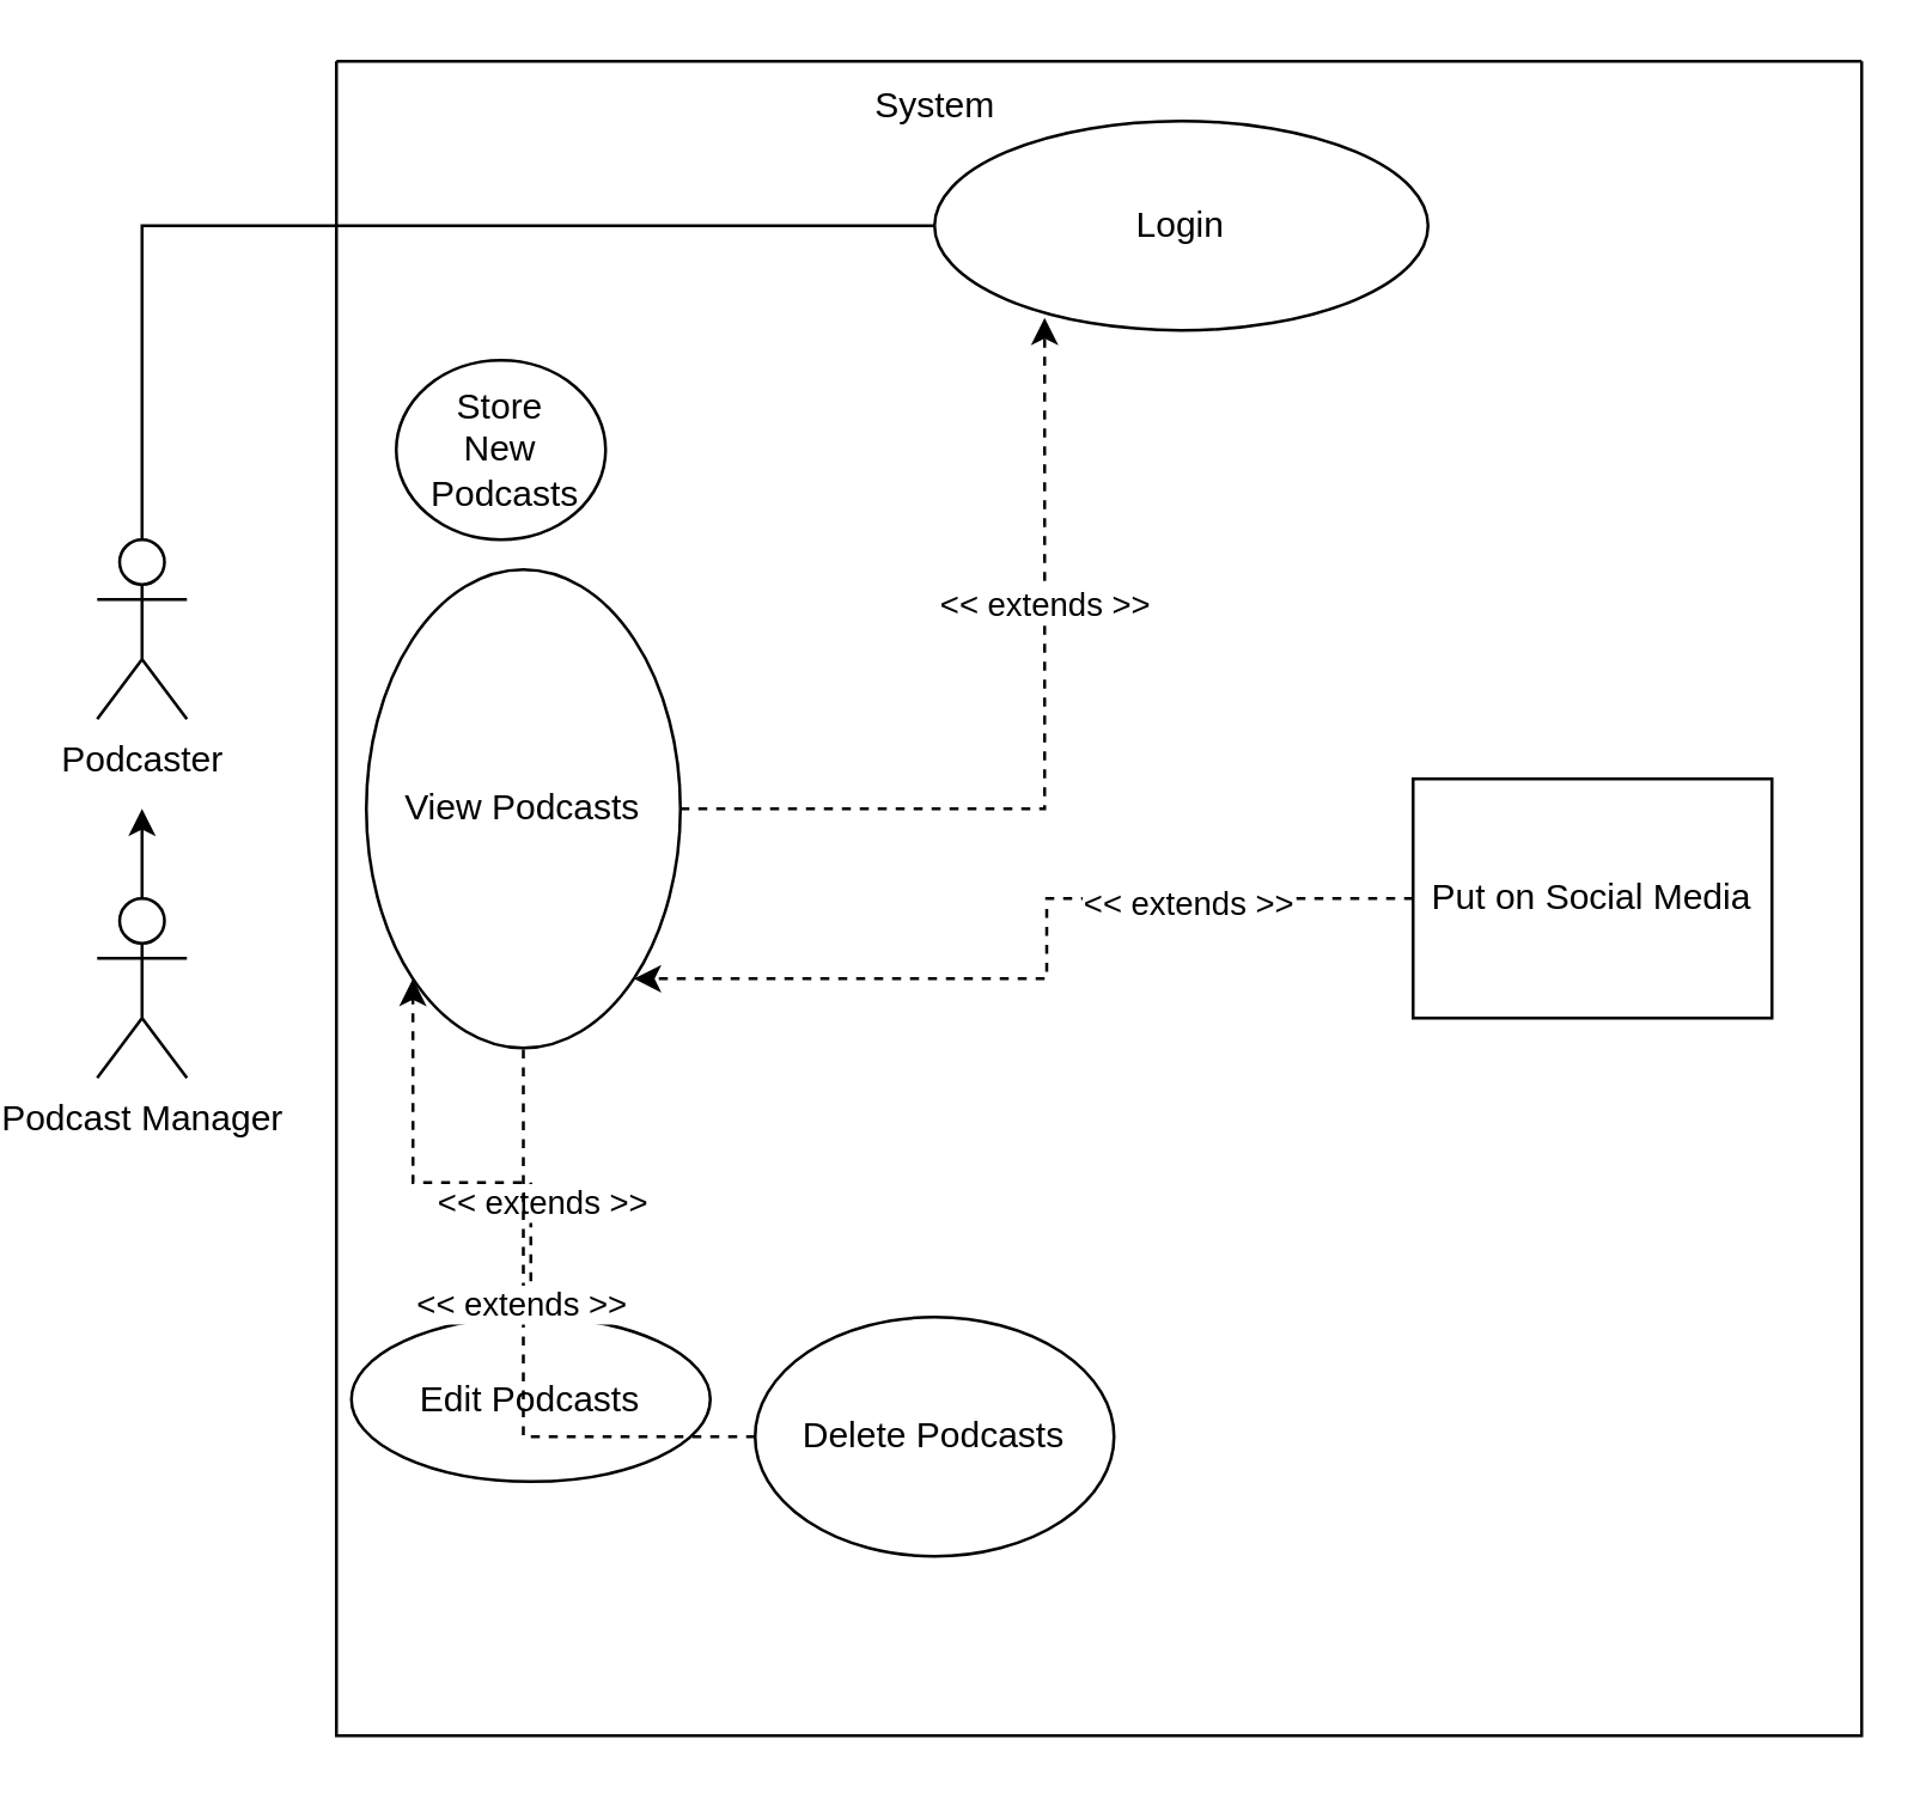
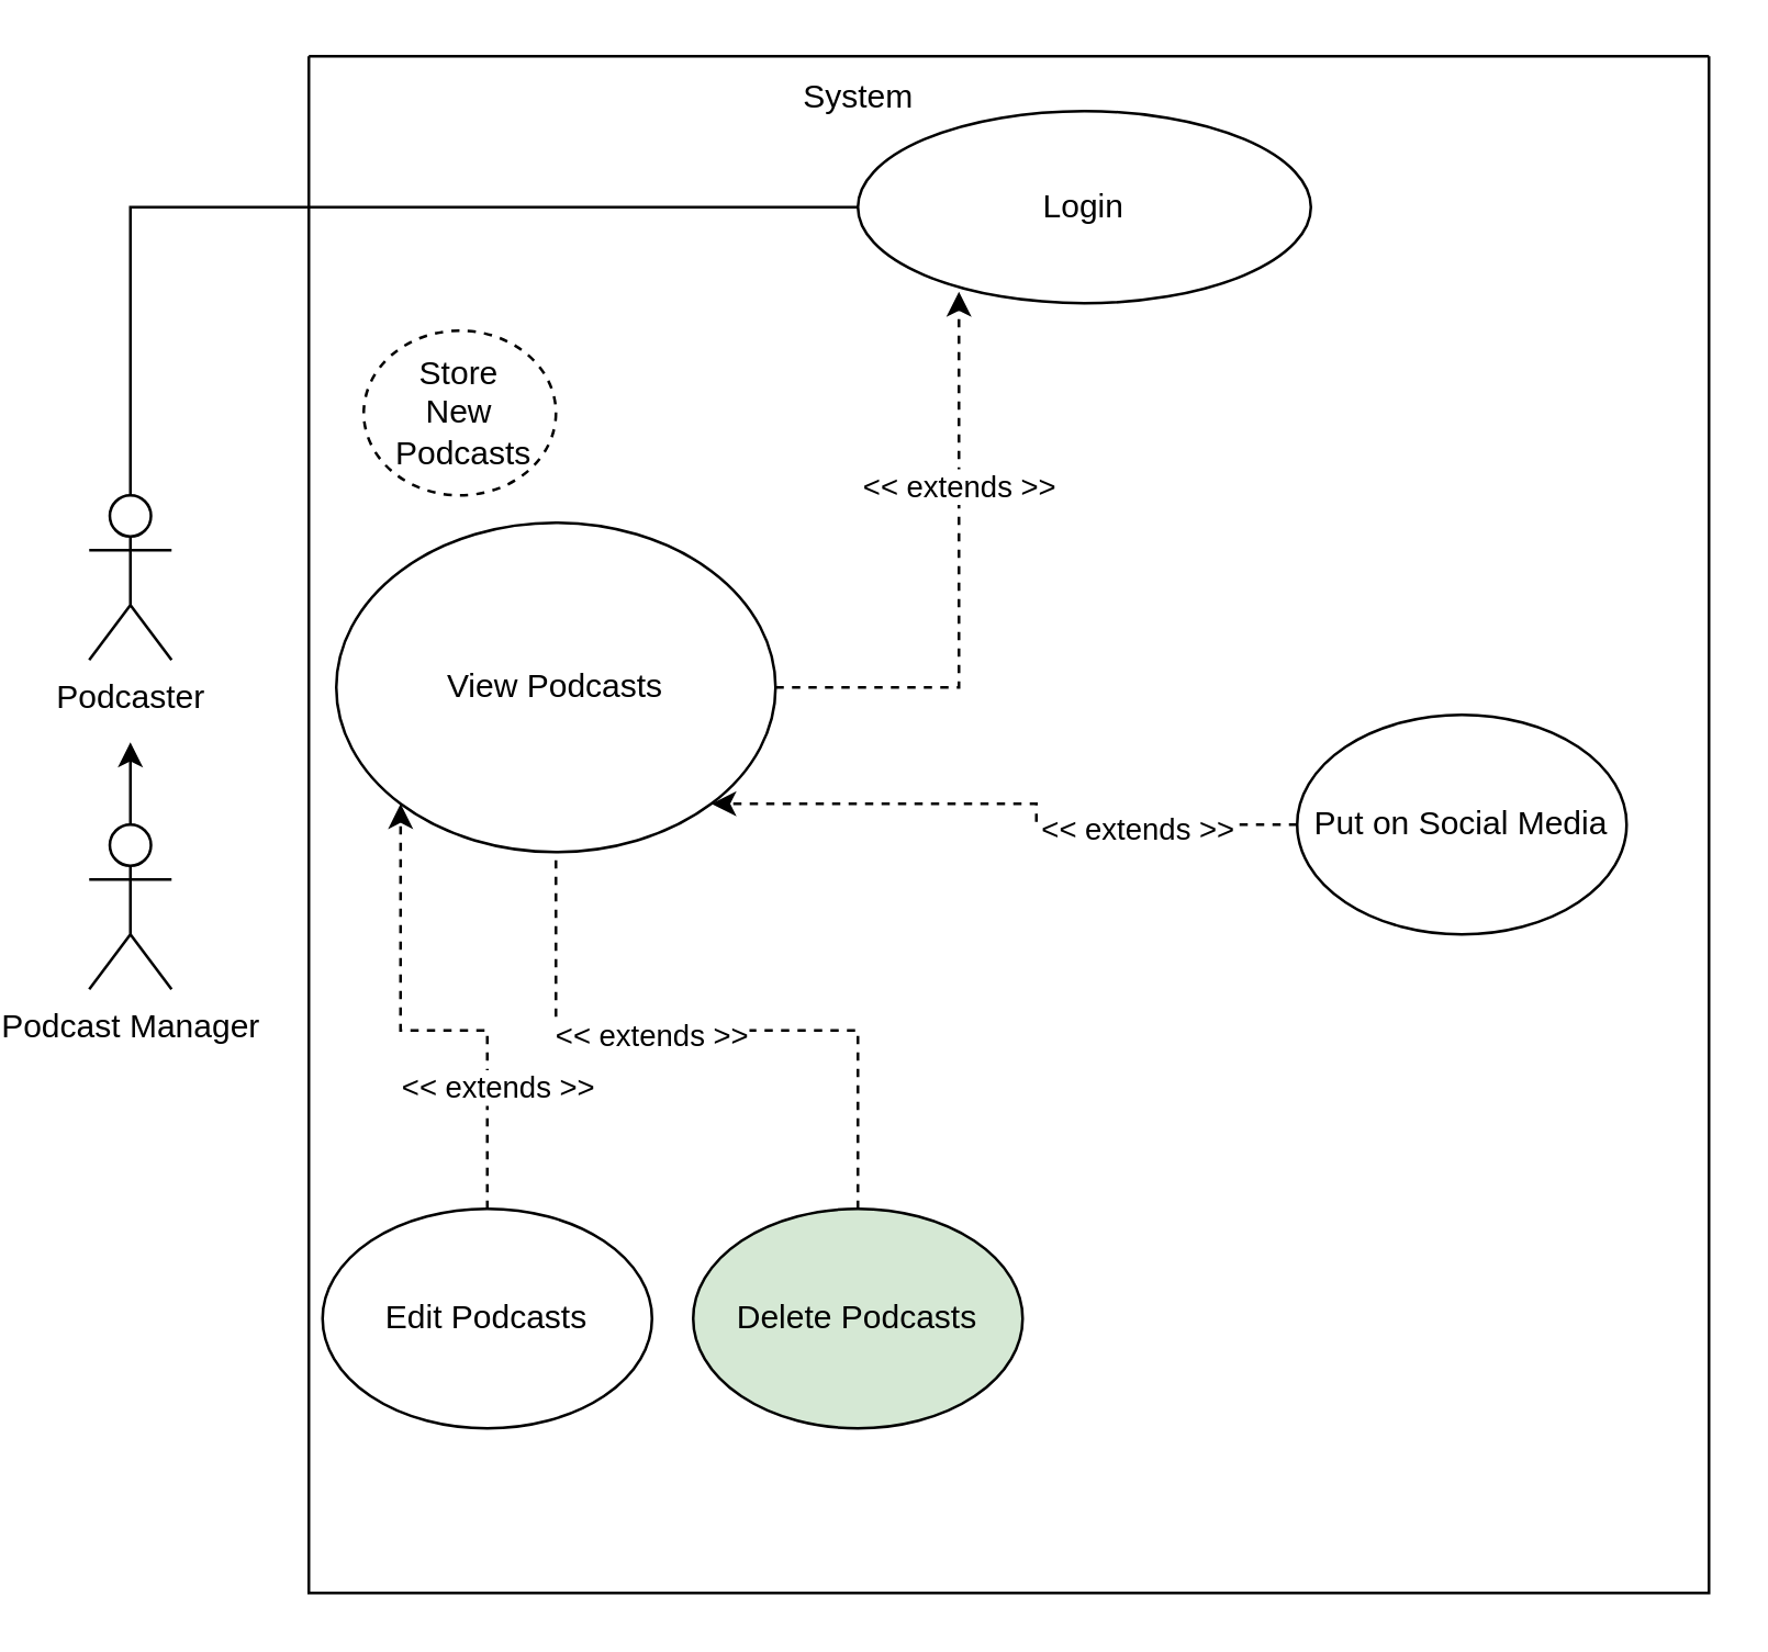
  <mxCell id="0" />
  <mxCell id="1" parent="0" />
  <mxCell id="2" value="" style="swimlane;startSize=0;" parent="1" vertex="1"><mxGeometry x="100" y="20" width="510" height="560" as="geometry" /></mxCell>
  <mxCell id="3" value="System" style="text;html=1;align=center;verticalAlign=middle;resizable=0;points=[];autosize=1;strokeColor=none;fillColor=none;" parent="2" vertex="1"><mxGeometry x="170" width="60" height="30" as="geometry" /></mxCell>
  <mxCell id="4" value="Login" style="ellipse;whiteSpace=wrap;html=1;" parent="2" vertex="1"><mxGeometry x="200" y="20" width="165" height="70" as="geometry" /></mxCell>
- <mxCell id="5" value="Store&lt;br&gt;New&lt;br&gt;&amp;nbsp;Podcasts" style="ellipse;whiteSpace=wrap;html=1;" parent="2" vertex="1"><mxGeometry x="20" y="100" width="70" height="60" as="geometry" /></mxCell>
+ <mxCell id="5" value="Store&lt;br&gt;New&lt;br&gt;&amp;nbsp;Podcasts" style="ellipse;whiteSpace=wrap;html=1;dashed=1;" parent="2" vertex="1"><mxGeometry x="20" y="100" width="70" height="60" as="geometry" /></mxCell>
  <mxCell id="6" style="edgeStyle=orthogonalEdgeStyle;rounded=0;orthogonalLoop=1;jettySize=auto;html=1;entryX=0.223;entryY=0.94;entryDx=0;entryDy=0;entryPerimeter=0;dashed=1;" edge="1" parent="2" source="8" target="4"><mxGeometry relative="1" as="geometry" /></mxCell>
  <mxCell id="7" value="&amp;lt;&amp;lt; extends &amp;gt;&amp;gt;" style="edgeLabel;html=1;align=center;verticalAlign=middle;resizable=0;points=[];" vertex="1" connectable="0" parent="6"><mxGeometry x="0.329" relative="1" as="geometry"><mxPoint as="offset" /></mxGeometry></mxCell>
- <mxCell id="8" value="View Podcasts" style="ellipse;whiteSpace=wrap;html=1;" parent="2" vertex="1"><mxGeometry x="10" y="170" width="105" height="160" as="geometry" /></mxCell>
+ <mxCell id="8" value="View Podcasts" style="ellipse;whiteSpace=wrap;html=1;" parent="2" vertex="1"><mxGeometry x="10" y="170" width="160" height="120" as="geometry" /></mxCell>
  <mxCell id="9" style="edgeStyle=orthogonalEdgeStyle;rounded=0;orthogonalLoop=1;jettySize=auto;html=1;entryX=0;entryY=1;entryDx=0;entryDy=0;dashed=1;" edge="1" parent="2" source="11" target="8"><mxGeometry relative="1" as="geometry" /></mxCell>
  <mxCell id="10" value="&amp;lt;&amp;lt; extends &amp;gt;&amp;gt;" style="edgeLabel;html=1;align=center;verticalAlign=middle;resizable=0;points=[];" vertex="1" connectable="0" parent="9"><mxGeometry x="-0.493" y="-3" relative="1" as="geometry"><mxPoint as="offset" /></mxGeometry></mxCell>
- <mxCell id="11" value="Edit Podcasts" style="ellipse;whiteSpace=wrap;html=1;" parent="2" vertex="1"><mxGeometry x="5" y="420" width="120" height="55" as="geometry" /></mxCell>
+ <mxCell id="11" value="Edit Podcasts" style="ellipse;whiteSpace=wrap;html=1;" parent="2" vertex="1"><mxGeometry x="5" y="420" width="120" height="80" as="geometry" /></mxCell>
  <mxCell id="12" style="edgeStyle=orthogonalEdgeStyle;rounded=0;orthogonalLoop=1;jettySize=auto;html=1;dashed=1;endArrow=none;" edge="1" parent="2" source="14" target="8"><mxGeometry relative="1" as="geometry" /></mxCell>
  <mxCell id="13" value="&amp;lt;&amp;lt; extends &amp;gt;&amp;gt;" style="edgeLabel;html=1;align=center;verticalAlign=middle;resizable=0;points=[];" vertex="1" connectable="0" parent="12"><mxGeometry x="0.172" y="1" relative="1" as="geometry"><mxPoint as="offset" /></mxGeometry></mxCell>
- <mxCell id="14" value="Delete Podcasts" style="ellipse;whiteSpace=wrap;html=1;" parent="2" vertex="1"><mxGeometry x="140" y="420" width="120" height="80" as="geometry" /></mxCell>
+ <mxCell id="14" value="Delete Podcasts" style="ellipse;whiteSpace=wrap;html=1;fillColor=#d5e8d4;" parent="2" vertex="1"><mxGeometry x="140" y="420" width="120" height="80" as="geometry" /></mxCell>
  <mxCell id="15" style="edgeStyle=orthogonalEdgeStyle;rounded=0;orthogonalLoop=1;jettySize=auto;html=1;entryX=1;entryY=1;entryDx=0;entryDy=0;dashed=1;" edge="1" parent="2" source="17" target="8"><mxGeometry relative="1" as="geometry" /></mxCell>
  <mxCell id="16" value="&amp;lt;&amp;lt; extends &amp;gt;&amp;gt;" style="edgeLabel;html=1;align=center;verticalAlign=middle;resizable=0;points=[];" vertex="1" connectable="0" parent="15"><mxGeometry x="-0.47" y="1" relative="1" as="geometry"><mxPoint as="offset" /></mxGeometry></mxCell>
- <mxCell id="17" value="Put on Social Media" style="whiteSpace=wrap;html=1;rounded=0;" vertex="1" parent="2"><mxGeometry x="360" y="240" width="120" height="80" as="geometry" /></mxCell>
+ <mxCell id="17" value="Put on Social Media" style="ellipse;whiteSpace=wrap;html=1;" vertex="1" parent="2"><mxGeometry x="360" y="240" width="120" height="80" as="geometry" /></mxCell>
  <mxCell id="18" style="edgeStyle=orthogonalEdgeStyle;rounded=0;orthogonalLoop=1;jettySize=auto;html=1;entryX=0;entryY=0.5;entryDx=0;entryDy=0;endArrow=none;endFill=0;" parent="2" source="19" target="4" edge="1"><mxGeometry relative="1" as="geometry"><Array as="points"><mxPoint x="-65" y="55" /></Array></mxGeometry></mxCell>
  <mxCell id="19" value="Podcaster" style="shape=umlActor;verticalLabelPosition=bottom;verticalAlign=top;html=1;outlineConnect=0;" parent="1" vertex="1"><mxGeometry x="20" y="180" width="30" height="60" as="geometry" /></mxCell>
  <mxCell id="20" style="edgeStyle=orthogonalEdgeStyle;rounded=0;orthogonalLoop=1;jettySize=auto;html=1;" edge="1" parent="1" source="21"><mxGeometry relative="1" as="geometry"><mxPoint x="35" y="270" as="targetPoint" /></mxGeometry></mxCell>
  <mxCell id="21" value="Podcast Manager" style="shape=umlActor;verticalLabelPosition=bottom;verticalAlign=top;html=1;outlineConnect=0;" parent="1" vertex="1"><mxGeometry x="20" y="300" width="30" height="60" as="geometry" /></mxCell>
